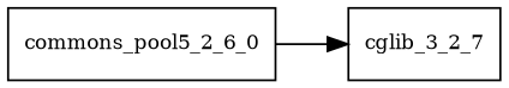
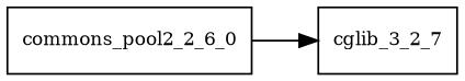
  digraph {
    rankdir=LR
    node [fontsize=10.0 shape=box]
-   commons_pool2_2_6_0 [label=commons_pool5_2_6_0]
+   commons_pool2_2_6_0
    cglib_3_2_7
    commons_pool2_2_6_0 -> cglib_3_2_7
  }
